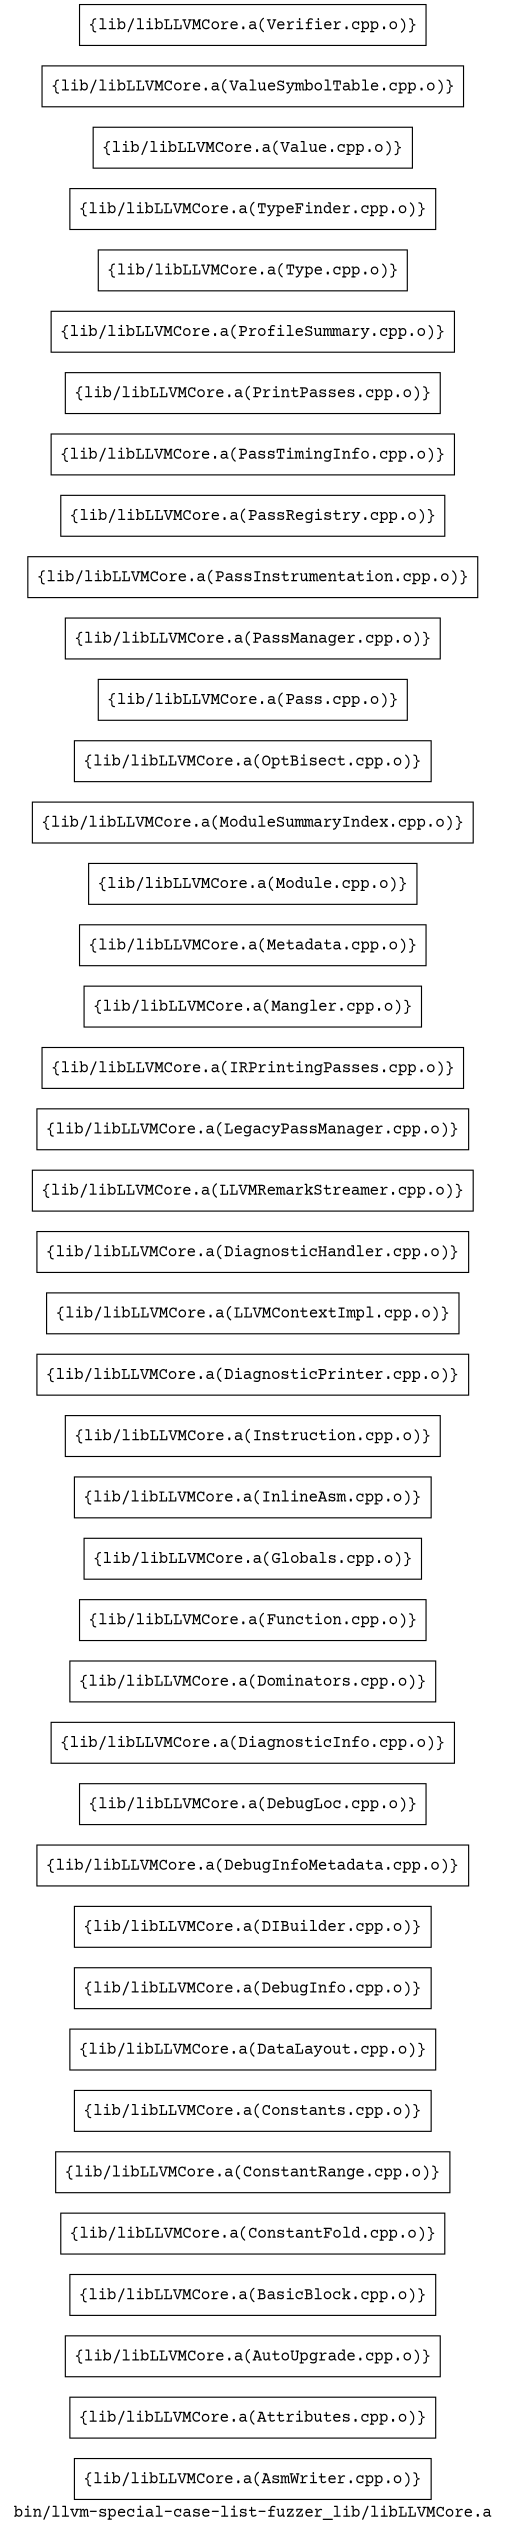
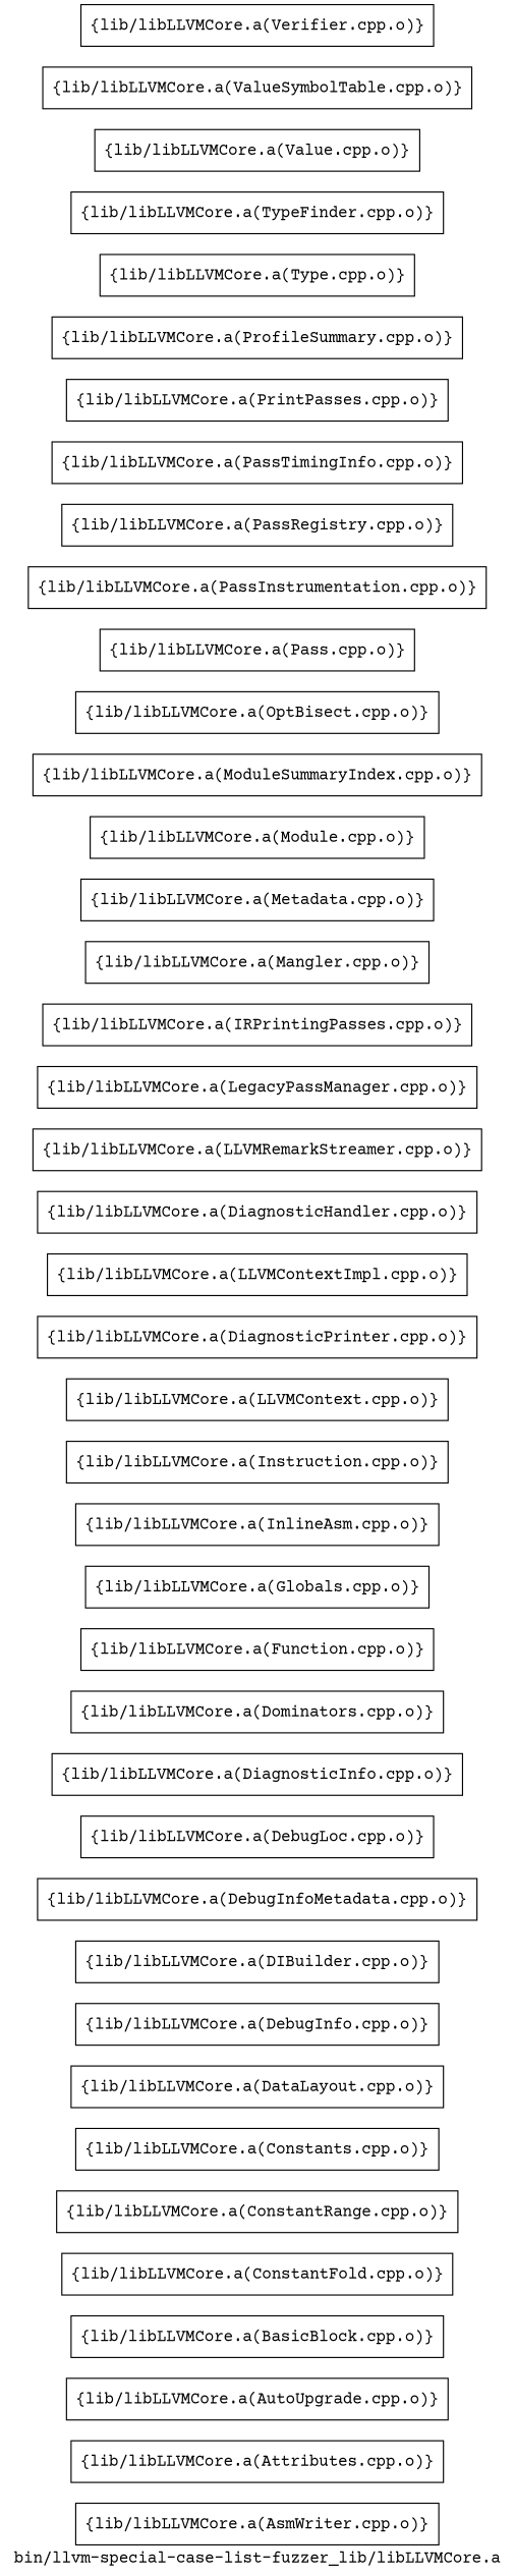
  digraph {
    label="bin/llvm-special-case-list-fuzzer_lib/libLLVMCore.a"
    rankdir=LR
    fontname="Courier Prime"
    node [group=0 shape=box fontname="Courier Prime"]
    n1 [label="{lib/libLLVMCore.a(AsmWriter.cpp.o)}"]
    n2 [label="{lib/libLLVMCore.a(Attributes.cpp.o)}"]
    n3 [label="{lib/libLLVMCore.a(AutoUpgrade.cpp.o)}"]
    n4 [label="{lib/libLLVMCore.a(BasicBlock.cpp.o)}"]
    n5 [label="{lib/libLLVMCore.a(ConstantFold.cpp.o)}"]
    n6 [label="{lib/libLLVMCore.a(ConstantRange.cpp.o)}"]
    n7 [label="{lib/libLLVMCore.a(Constants.cpp.o)}"]
    n8 [label="{lib/libLLVMCore.a(DataLayout.cpp.o)}"]
    n9 [label="{lib/libLLVMCore.a(DebugInfo.cpp.o)}"]
    n10 [label="{lib/libLLVMCore.a(DIBuilder.cpp.o)}"]
    n11 [label="{lib/libLLVMCore.a(DebugInfoMetadata.cpp.o)}"]
    n12 [label="{lib/libLLVMCore.a(DebugLoc.cpp.o)}"]
    n13 [label="{lib/libLLVMCore.a(DiagnosticInfo.cpp.o)}"]
    n14 [label="{lib/libLLVMCore.a(Dominators.cpp.o)}"]
    n15 [label="{lib/libLLVMCore.a(Function.cpp.o)}"]
    n16 [label="{lib/libLLVMCore.a(Globals.cpp.o)}"]
    n17 [label="{lib/libLLVMCore.a(InlineAsm.cpp.o)}"]
    n18 [label="{lib/libLLVMCore.a(Instruction.cpp.o)}"]
+   n19 [label="{lib/libLLVMCore.a(LLVMContext.cpp.o)}"]
    n20 [label="{lib/libLLVMCore.a(DiagnosticPrinter.cpp.o)}"]
    n21 [label="{lib/libLLVMCore.a(LLVMContextImpl.cpp.o)}"]
    n22 [label="{lib/libLLVMCore.a(DiagnosticHandler.cpp.o)}"]
    n23 [label="{lib/libLLVMCore.a(LLVMRemarkStreamer.cpp.o)}"]
    n24 [label="{lib/libLLVMCore.a(LegacyPassManager.cpp.o)}"]
    n25 [label="{lib/libLLVMCore.a(IRPrintingPasses.cpp.o)}"]
    n26 [label="{lib/libLLVMCore.a(Mangler.cpp.o)}"]
    n27 [label="{lib/libLLVMCore.a(Metadata.cpp.o)}"]
    n28 [label="{lib/libLLVMCore.a(Module.cpp.o)}"]
    n29 [label="{lib/libLLVMCore.a(ModuleSummaryIndex.cpp.o)}"]
    n30 [label="{lib/libLLVMCore.a(OptBisect.cpp.o)}"]
    n31 [label="{lib/libLLVMCore.a(Pass.cpp.o)}"]
-   n32 [label="{lib/libLLVMCore.a(PassManager.cpp.o)}"]
    n33 [label="{lib/libLLVMCore.a(PassInstrumentation.cpp.o)}"]
    n34 [label="{lib/libLLVMCore.a(PassRegistry.cpp.o)}"]
    n35 [label="{lib/libLLVMCore.a(PassTimingInfo.cpp.o)}"]
    n36 [label="{lib/libLLVMCore.a(PrintPasses.cpp.o)}"]
    n37 [label="{lib/libLLVMCore.a(ProfileSummary.cpp.o)}"]
    n38 [label="{lib/libLLVMCore.a(Type.cpp.o)}"]
    n39 [label="{lib/libLLVMCore.a(TypeFinder.cpp.o)}"]
    n40 [label="{lib/libLLVMCore.a(Value.cpp.o)}"]
    n41 [label="{lib/libLLVMCore.a(ValueSymbolTable.cpp.o)}"]
    n42 [label="{lib/libLLVMCore.a(Verifier.cpp.o)}"]
  }
